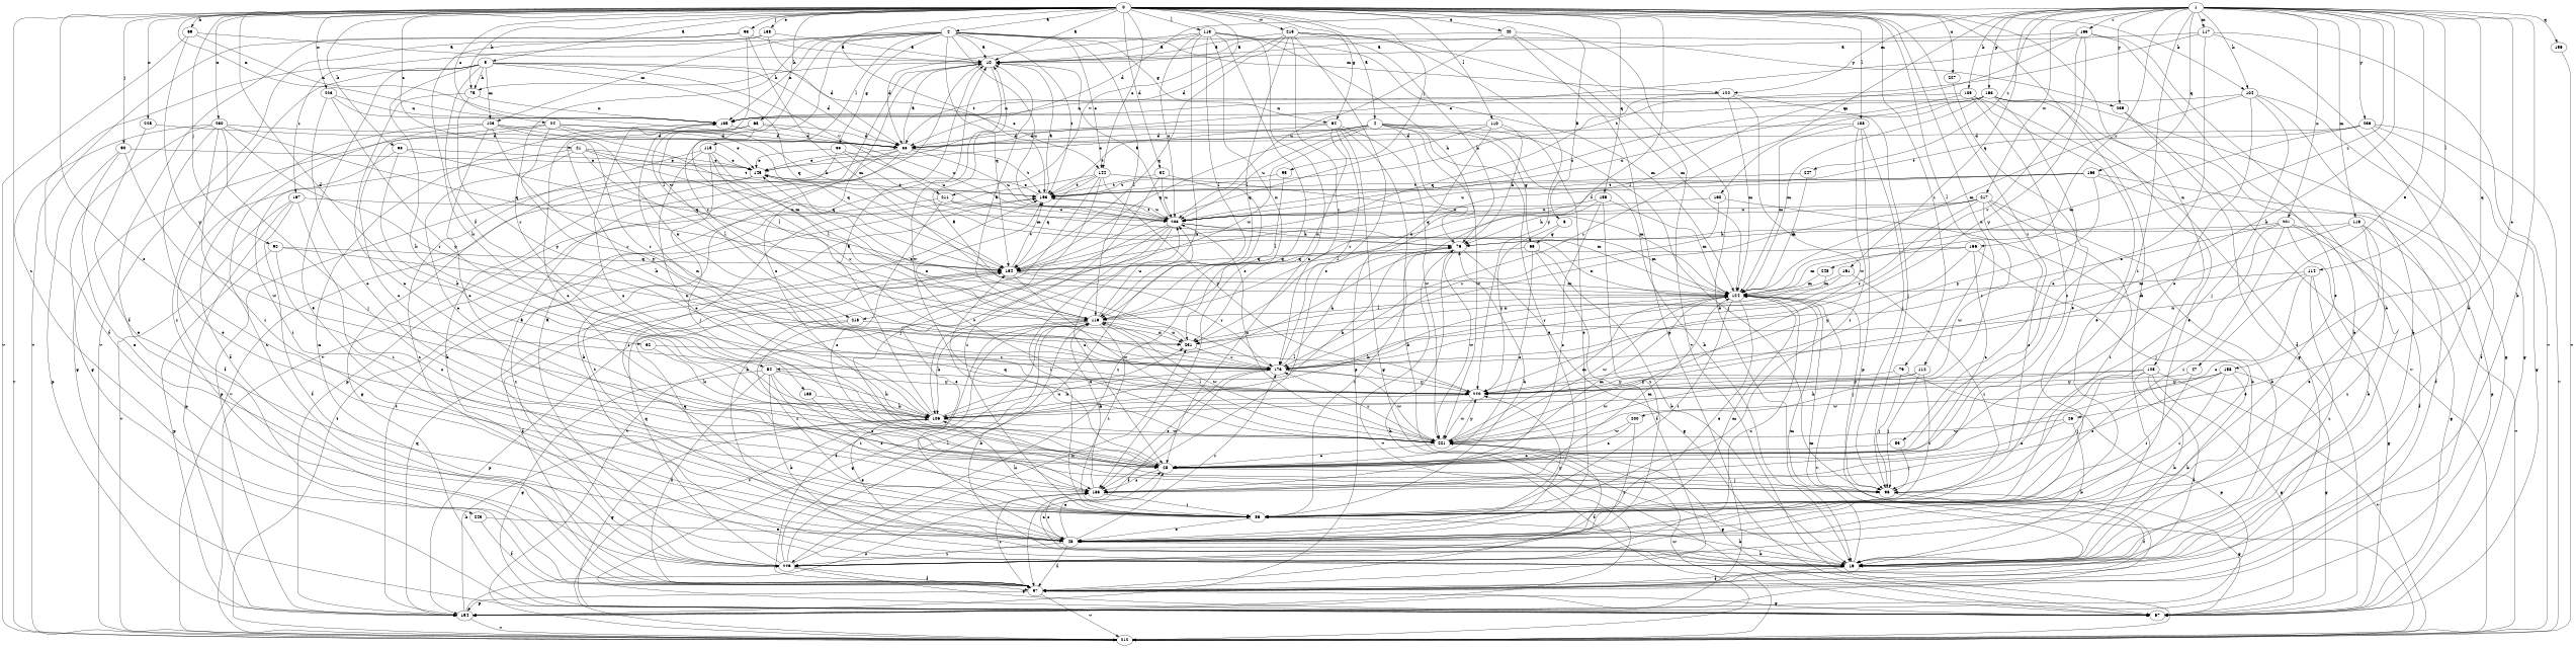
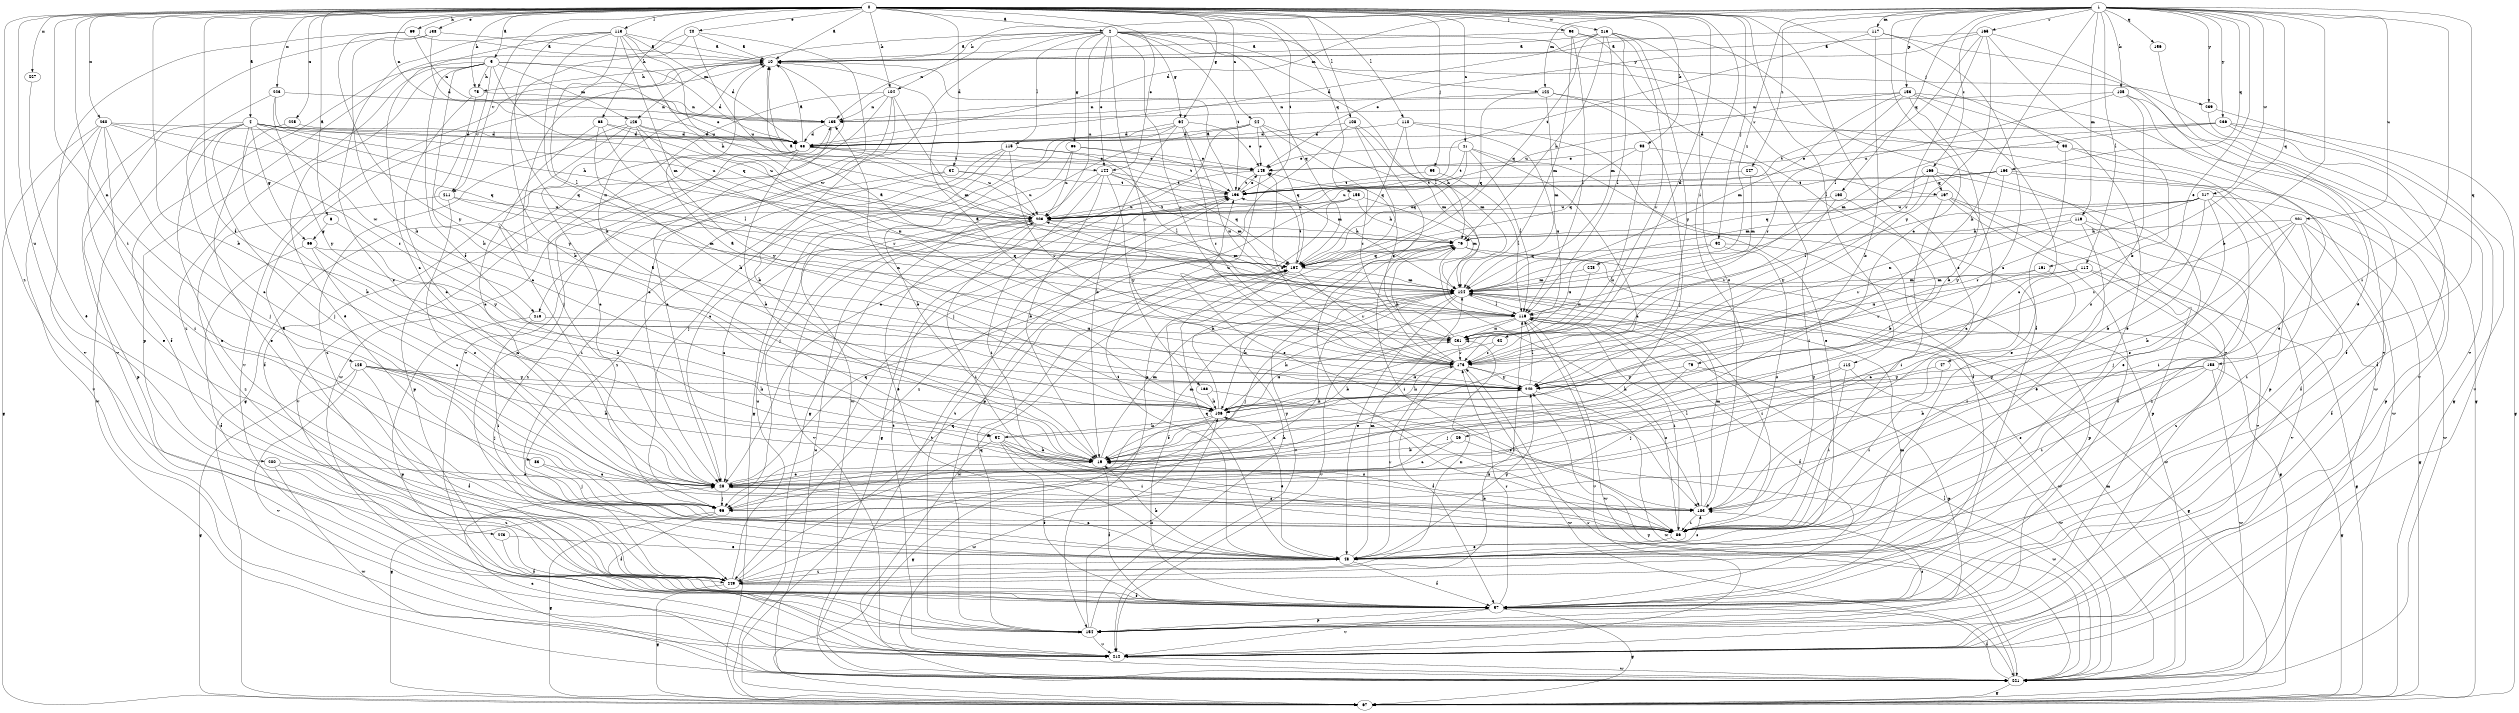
  strict digraph {
    0
    2
    4
    5
    6
    10
    19
    21
    24
    32
    34
    40
    54
    64
    68
    69
    75
    79
    83
    90
    92
    93
    95
    98
    104
    108
    110
    112
    113
    125
    135
    138
    144
    155
    183
    193
    200
    211
    215
    223
    225
    227
    230
    243
    122
    239
    65
    115
    116
    123
    164
    167
    168
    173
    203
    218
    38
    48
    66
    96
    154
    221
    106
    57
    249
    240
    28
    212
    124
    145
    67
    86
    231
    76
    1
    26
    47
    105
    114
    117
    119
    153
    156
    158
    160
    161
    163
    165
    166
    201
    217
    236
    247
    248
    0 -> 2 [label=a]
    0 -> 4 [label=a]
    0 -> 5 [label=a]
    0 -> 6 [label=a]
    0 -> 10 [label=a]
    0 -> 19 [label=b]
    0 -> 21 [label=c]
    0 -> 24 [label=c]
    0 -> 32 [label=d]
    0 -> 34 [label=d]
    0 -> 40 [label=e]
    0 -> 54 [label=f]
    0 -> 64 [label=g]
    0 -> 68 [label=h]
    0 -> 69 [label=h]
    0 -> 75 [label=h]
    0 -> 79 [label=i]
    0 -> 83 [label=i]
    0 -> 90 [label=j]
    0 -> 92 [label=j]
    0 -> 93 [label=j]
    0 -> 95 [label=j]
    0 -> 98 [label=k]
    0 -> 104 [label=k]
    0 -> 108 [label=l]
    0 -> 110 [label=l]
    0 -> 112 [label=l]
    0 -> 113 [label=l]
    0 -> 125 [label=n]
    0 -> 135 [label=n]
    0 -> 138 [label=o]
    0 -> 144 [label=o]
    0 -> 155 [label=q]
    0 -> 183 [label=s]
    0 -> 193 [label=t]
    0 -> 200 [label=u]
    0 -> 211 [label=v]
    0 -> 215 [label=w]
    0 -> 223 [label=x]
    0 -> 225 [label=x]
    0 -> 227 [label=x]
    0 -> 230 [label=x]
    0 -> 243 [label=z]
    2 -> 10 [label=a]
    2 -> 64 [label=g]
    2 -> 135 [label=n]
    2 -> 144 [label=o]
    2 -> 193 [label=t]
    2 -> 122 [label=m]
    2 -> 239 [label=y]
    2 -> 65 [label=g]
    2 -> 115 [label=l]
    2 -> 116 [label=l]
    2 -> 123 [label=m]
    2 -> 164 [label=q]
    2 -> 167 [label=r]
    2 -> 168 [label=r]
    2 -> 173 [label=r]
    2 -> 203 [label=u]
    2 -> 218 [label=w]
    4 -> 19 [label=b]
    4 -> 193 [label=t]
    4 -> 164 [label=q]
    4 -> 203 [label=u]
    4 -> 218 [label=w]
    4 -> 38 [label=d]
    4 -> 48 [label=e]
    4 -> 66 [label=g]
    4 -> 96 [label=j]
    4 -> 154 [label=p]
    4 -> 221 [label=w]
    5 -> 54 [label=f]
    5 -> 75 [label=h]
    5 -> 144 [label=o]
    5 -> 211 [label=v]
    5 -> 123 [label=m]
    5 -> 164 [label=q]
    5 -> 38 [label=d]
    5 -> 48 [label=e]
    5 -> 106 [label=k]
    5 -> 57 [label=f]
    5 -> 249 [label=z]
    6 -> 66 [label=g]
    6 -> 240 [label=y]
    10 -> 75 [label=h]
    10 -> 221 [label=w]
    10 -> 28 [label=c]
    10 -> 212 [label=v]
    19 -> 10 [label=a]
    19 -> 57 [label=f]
    19 -> 28 [label=c]
    19 -> 124 [label=m]
    21 -> 193 [label=t]
    21 -> 116 [label=l]
    21 -> 164 [label=q]
    21 -> 57 [label=f]
    21 -> 28 [label=c]
    21 -> 145 [label=o]
    24 -> 164 [label=q]
    24 -> 173 [label=r]
    24 -> 38 [label=d]
    24 -> 28 [label=c]
    24 -> 124 [label=m]
    24 -> 145 [label=o]
    24 -> 67 [label=g]
    32 -> 173 [label=r]
    32 -> 106 [label=k]
    34 -> 193 [label=t]
    34 -> 203 [label=u]
    34 -> 249 [label=z]
    34 -> 86 [label=i]
    40 -> 10 [label=a]
    40 -> 19 [label=b]
    40 -> 203 [label=u]
    40 -> 154 [label=p]
    40 -> 212 [label=v]
    54 -> 19 [label=b]
    54 -> 183 [label=s]
-   54 -> 106 [label=k]
+   106 -> 54 [label=k]
    54 -> 57 [label=f]
    54 -> 240 [label=y]
    54 -> 67 [label=g]
    54 -> 86 [label=i]
    64 -> 19 [label=b]
    64 -> 173 [label=r]
    64 -> 38 [label=d]
    64 -> 221 [label=w]
    64 -> 145 [label=o]
    64 -> 67 [label=g]
    64 -> 231 [label=x]
    68 -> 116 [label=l]
    68 -> 203 [label=u]
    68 -> 38 [label=d]
    68 -> 106 [label=k]
    68 -> 28 [label=c]
    69 -> 10 [label=a]
    69 -> 135 [label=n]
    69 -> 240 [label=y]
    69 -> 212 [label=v]
    75 -> 135 [label=n]
    75 -> 240 [label=y]
    75 -> 28 [label=c]
    79 -> 96 [label=j]
    79 -> 154 [label=p]
    79 -> 240 [label=y]
    83 -> 96 [label=j]
    83 -> 28 [label=c]
    90 -> 48 [label=e]
    90 -> 154 [label=p]
    90 -> 221 [label=w]
    90 -> 145 [label=o]
    92 -> 183 [label=s]
    92 -> 164 [label=q]
    92 -> 154 [label=p]
    92 -> 231 [label=x]
    93 -> 10 [label=a]
    93 -> 116 [label=l]
    93 -> 57 [label=f]
    93 -> 212 [label=v]
    93 -> 124 [label=m]
    95 -> 193 [label=t]
    95 -> 116 [label=l]
    98 -> 164 [label=q]
    98 -> 106 [label=k]
    98 -> 145 [label=o]
    98 -> 86 [label=i]
    104 -> 19 [label=b]
    104 -> 135 [label=n]
    104 -> 96 [label=j]
    104 -> 28 [label=c]
    104 -> 124 [label=m]
    104 -> 67 [label=g]
    108 -> 38 [label=d]
    108 -> 96 [label=j]
    108 -> 154 [label=p]
    108 -> 124 [label=m]
    108 -> 86 [label=i]
    110 -> 164 [label=q]
    110 -> 38 [label=d]
    110 -> 48 [label=e]
    110 -> 231 [label=x]
    110 -> 76 [label=h]
    112 -> 96 [label=j]
    112 -> 221 [label=w]
    112 -> 240 [label=y]
    112 -> 86 [label=i]
    113 -> 10 [label=a]
    113 -> 183 [label=s]
    113 -> 116 [label=l]
    113 -> 203 [label=u]
    113 -> 38 [label=d]
    113 -> 106 [label=k]
    113 -> 28 [label=c]
    113 -> 124 [label=m]
    113 -> 231 [label=x]
    113 -> 76 [label=h]
    125 -> 19 [label=b]
    125 -> 96 [label=j]
    125 -> 106 [label=k]
    125 -> 57 [label=f]
    125 -> 240 [label=y]
    125 -> 212 [label=v]
    125 -> 67 [label=g]
    135 -> 38 [label=d]
    135 -> 28 [label=c]
    138 -> 10 [label=a]
    138 -> 38 [label=d]
    138 -> 106 [label=k]
    138 -> 212 [label=v]
    144 -> 19 [label=b]
    144 -> 193 [label=t]
    144 -> 164 [label=q]
    144 -> 96 [label=j]
    144 -> 240 [label=y]
    144 -> 124 [label=m]
    144 -> 86 [label=i]
    155 -> 183 [label=s]
    155 -> 203 [label=u]
    155 -> 249 [label=z]
    155 -> 124 [label=m]
    155 -> 76 [label=h]
    183 -> 116 [label=l]
    183 -> 124 [label=m]
    183 -> 86 [label=i]
    193 -> 10 [label=a]
    193 -> 203 [label=u]
    193 -> 145 [label=o]
    200 -> 221 [label=w]
    200 -> 249 [label=z]
    200 -> 28 [label=c]
    211 -> 183 [label=s]
    211 -> 203 [label=u]
    211 -> 249 [label=z]
    211 -> 124 [label=m]
    215 -> 10 [label=a]
    215 -> 183 [label=s]
    215 -> 116 [label=l]
    215 -> 164 [label=q]
    215 -> 173 [label=r]
    215 -> 38 [label=d]
    215 -> 240 [label=y]
    215 -> 124 [label=m]
    215 -> 76 [label=h]
    223 -> 135 [label=n]
    223 -> 240 [label=y]
    223 -> 28 [label=c]
    223 -> 76 [label=h]
    225 -> 38 [label=d]
    225 -> 48 [label=e]
    227 -> 48 [label=e]
    230 -> 164 [label=q]
    230 -> 173 [label=r]
    230 -> 38 [label=d]
    230 -> 48 [label=e]
    230 -> 96 [label=j]
    230 -> 212 [label=v]
    230 -> 67 [label=g]
    230 -> 86 [label=i]
    243 -> 48 [label=e]
    243 -> 57 [label=f]
    122 -> 135 [label=n]
    122 -> 164 [label=q]
    122 -> 96 [label=j]
    122 -> 221 [label=w]
    122 -> 124 [label=m]
    239 -> 212 [label=v]
    239 -> 67 [label=g]
    65 -> 19 [label=b]
    65 -> 203 [label=u]
    65 -> 124 [label=m]
    65 -> 145 [label=o]
    115 -> 116 [label=l]
    115 -> 173 [label=r]
    115 -> 96 [label=j]
    115 -> 249 [label=z]
    115 -> 28 [label=c]
    115 -> 145 [label=o]
    116 -> 10 [label=a]
    116 -> 19 [label=b]
    116 -> 203 [label=u]
    116 -> 221 [label=w]
    116 -> 106 [label=k]
    116 -> 57 [label=f]
    116 -> 212 [label=v]
    116 -> 67 [label=g]
    116 -> 86 [label=i]
    116 -> 231 [label=x]
    123 -> 173 [label=r]
    123 -> 38 [label=d]
    123 -> 57 [label=f]
    123 -> 249 [label=z]
    123 -> 240 [label=y]
    123 -> 28 [label=c]
    123 -> 231 [label=x]
    164 -> 193 [label=t]
    164 -> 173 [label=r]
    164 -> 221 [label=w]
    164 -> 57 [label=f]
    164 -> 124 [label=m]
    167 -> 203 [label=u]
    167 -> 154 [label=p]
    167 -> 57 [label=f]
    167 -> 212 [label=v]
    167 -> 86 [label=i]
    168 -> 183 [label=s]
    168 -> 106 [label=k]
    173 -> 10 [label=a]
    173 -> 183 [label=s]
    173 -> 221 [label=w]
    173 -> 106 [label=k]
    173 -> 57 [label=f]
    173 -> 240 [label=y]
    173 -> 145 [label=o]
    173 -> 76 [label=h]
    203 -> 10 [label=a]
    203 -> 193 [label=t]
    203 -> 48 [label=e]
    203 -> 28 [label=c]
    203 -> 212 [label=v]
    203 -> 124 [label=m]
    203 -> 86 [label=i]
    203 -> 76 [label=h]
    218 -> 154 [label=p]
    218 -> 86 [label=i]
    218 -> 231 [label=x]
    38 -> 10 [label=a]
    38 -> 19 [label=b]
    38 -> 193 [label=t]
    38 -> 203 [label=u]
    38 -> 154 [label=p]
    38 -> 212 [label=v]
    38 -> 145 [label=o]
    48 -> 19 [label=b]
    48 -> 183 [label=s]
    48 -> 193 [label=t]
    48 -> 164 [label=q]
    48 -> 173 [label=r]
    48 -> 57 [label=f]
    48 -> 249 [label=z]
    48 -> 240 [label=y]
    48 -> 28 [label=c]
    48 -> 124 [label=m]
    66 -> 19 [label=b]
    66 -> 164 [label=q]
    66 -> 57 [label=f]
    66 -> 28 [label=c]
    96 -> 57 [label=f]
    96 -> 67 [label=g]
    154 -> 183 [label=s]
    154 -> 193 [label=t]
    154 -> 164 [label=q]
    154 -> 106 [label=k]
    154 -> 212 [label=v]
    154 -> 76 [label=h]
    221 -> 193 [label=t]
    221 -> 116 [label=l]
    221 -> 173 [label=r]
    221 -> 203 [label=u]
    221 -> 57 [label=f]
    221 -> 240 [label=y]
    221 -> 28 [label=c]
    221 -> 124 [label=m]
    221 -> 67 [label=g]
    106 -> 10 [label=a]
    106 -> 135 [label=n]
    106 -> 48 [label=e]
    106 -> 221 [label=w]
    106 -> 67 [label=g]
    106 -> 231 [label=x]
    106 -> 76 [label=h]
-   57 -> 183 [label=r]
+   57 -> 173 [label=r]
    57 -> 154 [label=p]
    57 -> 212 [label=v]
    57 -> 124 [label=m]
    57 -> 67 [label=g]
    249 -> 10 [label=a]
    249 -> 135 [label=n]
    249 -> 116 [label=l]
    249 -> 164 [label=q]
    249 -> 203 [label=u]
    249 -> 57 [label=f]
    249 -> 67 [label=g]
    249 -> 231 [label=x]
    240 -> 116 [label=l]
    240 -> 221 [label=w]
    240 -> 106 [label=k]
    28 -> 183 [label=s]
    28 -> 164 [label=q]
    28 -> 96 [label=j]
    28 -> 124 [label=m]
    212 -> 193 [label=t]
    212 -> 221 [label=w]
    124 -> 116 [label=l]
    124 -> 48 [label=e]
    124 -> 96 [label=j]
    124 -> 221 [label=w]
    124 -> 106 [label=k]
    124 -> 249 [label=z]
    124 -> 212 [label=v]
    124 -> 86 [label=i]
    145 -> 193 [label=t]
    145 -> 154 [label=p]
    145 -> 67 [label=g]
    86 -> 19 [label=b]
    86 -> 48 [label=e]
    86 -> 106 [label=k]
    86 -> 76 [label=h]
    231 -> 173 [label=r]
    231 -> 145 [label=o]
    76 -> 164 [label=q]
    76 -> 221 [label=w]
    76 -> 212 [label=v]
    76 -> 67 [label=g]
    76 -> 86 [label=i]
    1 -> 19 [label=b]
    1 -> 104 [label=k]
    1 -> 122 [label=m]
    1 -> 239 [label=y]
    1 -> 38 [label=d]
    1 -> 106 [label=k]
    1 -> 86 [label=i]
    1 -> 26 [label=c]
    1 -> 47 [label=e]
    1 -> 105 [label=k]
    1 -> 114 [label=l]
    1 -> 117 [label=m]
    1 -> 119 [label=m]
    1 -> 153 [label=p]
    1 -> 156 [label=q]
    1 -> 158 [label=q]
    1 -> 160 [label=q]
    1 -> 161 [label=q]
    1 -> 163 [label=q]
    1 -> 165 [label=r]
    1 -> 166 [label=r]
    1 -> 201 [label=u]
    1 -> 217 [label=w]
    1 -> 236 [label=y]
    1 -> 247 [label=z]
    1 -> 248 [label=z]
    26 -> 19 [label=b]
    26 -> 221 [label=w]
    26 -> 28 [label=c]
    47 -> 240 [label=y]
    47 -> 86 [label=i]
    105 -> 135 [label=n]
    105 -> 183 [label=s]
    105 -> 203 [label=u]
    105 -> 48 [label=e]
    105 -> 57 [label=f]
    114 -> 249 [label=z]
    114 -> 28 [label=c]
    114 -> 124 [label=m]
    114 -> 67 [label=g]
    114 -> 231 [label=x]
    117 -> 10 [label=a]
    117 -> 19 [label=b]
    117 -> 193 [label=t]
    117 -> 28 [label=c]
    117 -> 212 [label=v]
    119 -> 173 [label=r]
    119 -> 48 [label=e]
    119 -> 249 [label=z]
    119 -> 212 [label=v]
    119 -> 76 [label=h]
    153 -> 19 [label=b]
    153 -> 135 [label=n]
    153 -> 173 [label=r]
    153 -> 203 [label=u]
    153 -> 48 [label=e]
    153 -> 28 [label=c]
    153 -> 124 [label=m]
    153 -> 67 [label=g]
    156 -> 212 [label=v]
    158 -> 19 [label=b]
    158 -> 183 [label=s]
    158 -> 221 [label=w]
    158 -> 240 [label=y]
    158 -> 67 [label=g]
    158 -> 86 [label=i]
    160 -> 19 [label=b]
    160 -> 173 [label=r]
    160 -> 203 [label=u]
    161 -> 173 [label=r]
    161 -> 124 [label=m]
    161 -> 86 [label=i]
    163 -> 193 [label=t]
    163 -> 164 [label=q]
    163 -> 203 [label=u]
    163 -> 154 [label=p]
    163 -> 57 [label=f]
    163 -> 240 [label=y]
    165 -> 10 [label=a]
    165 -> 19 [label=b]
    165 -> 116 [label=l]
    165 -> 173 [label=r]
    165 -> 48 [label=e]
    165 -> 240 [label=y]
    165 -> 145 [label=o]
-   166 -> 164 [label=q]
+   166 -> 167 [label=q]
    166 -> 48 [label=e]
    166 -> 240 [label=y]
    166 -> 28 [label=c]
    166 -> 124 [label=m]
    201 -> 19 [label=b]
    201 -> 173 [label=r]
    201 -> 96 [label=j]
    201 -> 57 [label=f]
    201 -> 67 [label=g]
    201 -> 86 [label=i]
    201 -> 76 [label=h]
    217 -> 19 [label=b]
    217 -> 183 [label=s]
    217 -> 116 [label=l]
    217 -> 173 [label=r]
    217 -> 203 [label=u]
    217 -> 221 [label=w]
    217 -> 86 [label=i]
    217 -> 231 [label=x]
    236 -> 193 [label=t]
    236 -> 38 [label=d]
    236 -> 57 [label=f]
    236 -> 212 [label=v]
    236 -> 124 [label=m]
    236 -> 67 [label=g]
    247 -> 193 [label=t]
    247 -> 124 [label=m]
    248 -> 124 [label=m]
    248 -> 231 [label=x]
  }
